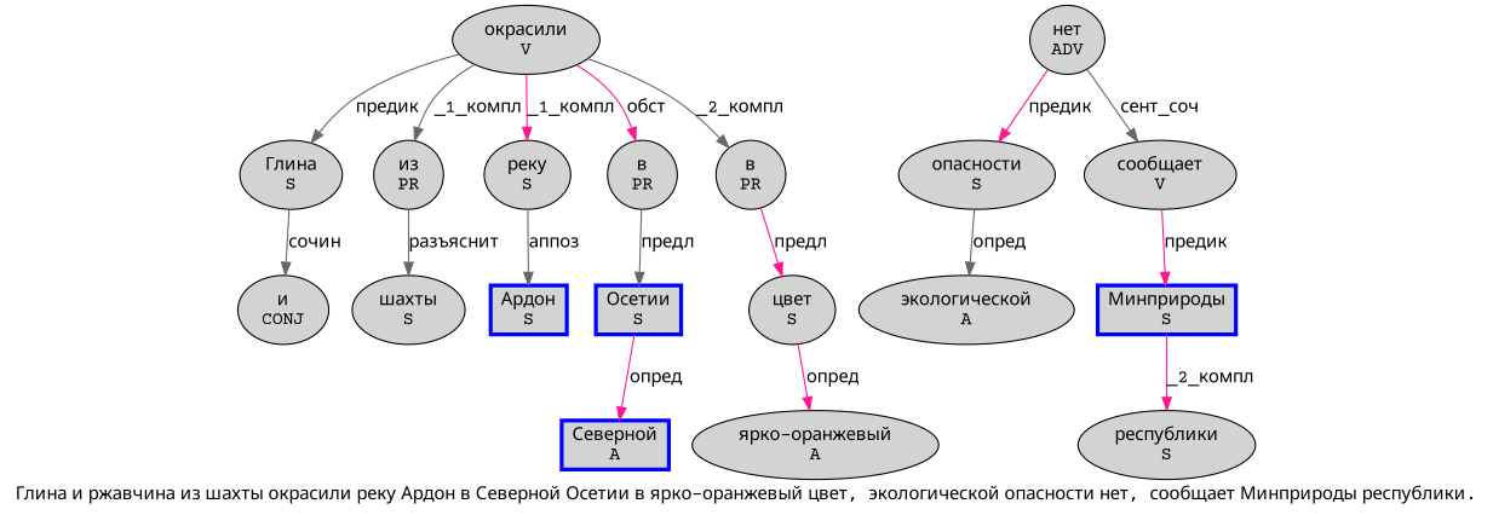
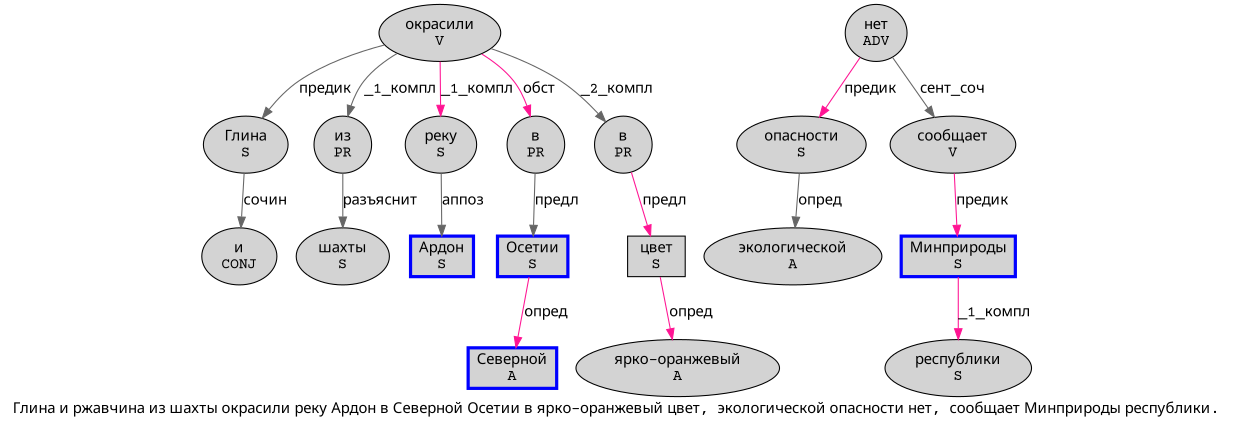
  digraph {
    fontname="Courier Prime"
    label="Глина и ржавчина из шахты окрасили реку Ардон в Северной Осетии в ярко-оранжевый цвет, экологической опасности нет, сообщает Минприроды республики."
    node [fillcolor=lightgray fontname="Courier Prime" penwidth=1 shape=ellipse style=filled]
    edge [color=gray40 fontname="Courier Prime"]
    n1 [label="Глина\nS"]
    n2 [label="и\nCONJ"]
    n3 [label="из\nPR"]
    n4 [label="шахты\nS"]
    n5 [label="окрасили\nV"]
    n6 [label="реку\nS"]
    n7 [label="в\nPR"]
    n8 [label="в\nPR"]
    n9 [color=blue label="Ардон\nS" penwidth=3 shape=box]
    n10 [color=blue label="Осетии\nS" penwidth=3 shape=box]
-   n11 [label="цвет\nS"]
+   n11 [label="цвет\nS" shape=box]
    n12 [label="нет\nADV"]
    n13 [label="опасности\nS"]
    n14 [label="сообщает\nV"]
    n15 [color=blue label="Северной\nA" penwidth=3 shape=box]
    n16 [label="ярко-оранжевый\nA"]
    n17 [label="экологической\nA"]
    n18 [color=blue label="Минприроды\nS" penwidth=3 shape=box]
    n19 [label="республики\nS"]
    n1 -> n2 [label="сочин"]
    n3 -> n4 [label="разъяснит"]
    n5 -> n1 [label="предик"]
    n5 -> n3 [label="_1_компл"]
    n5 -> n6 [color=deeppink label="_1_компл"]
    n5 -> n7 [color=deeppink label="обст"]
    n5 -> n8 [label="_2_компл"]
    n6 -> n9 [label="аппоз"]
    n7 -> n10 [label="предл"]
    n8 -> n11 [color=deeppink label="предл"]
    n10 -> n15 [color=deeppink label="опред"]
    n11 -> n16 [color=deeppink label="опред"]
    n12 -> n13 [color=deeppink label="предик"]
    n12 -> n14 [label="сент_соч"]
    n13 -> n17 [label="опред"]
    n14 -> n18 [color=deeppink label="предик"]
-   n18 -> n19 [color=deeppink label="_2_компл"]
+   n18 -> n19 [color=deeppink label="_1_компл"]
  }
